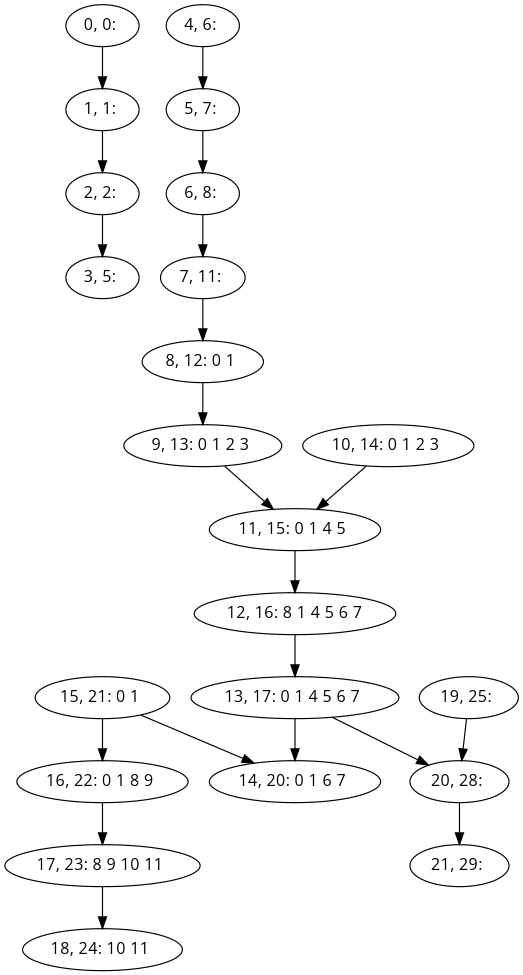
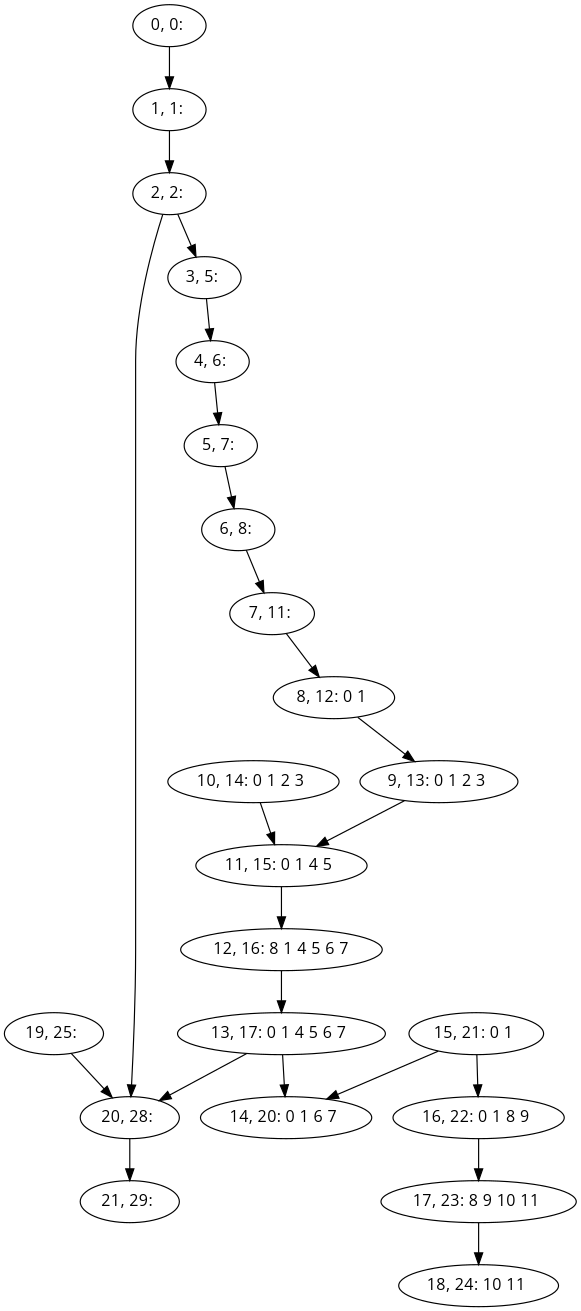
  digraph {
    fontname="Open Sans"
    node [fontname="Open Sans"]
    edge [fontname="Open Sans"]
    n1 [label="0, 0: "]
    n2 [label="1, 1: "]
    n3 [label="2, 2: "]
    n4 [label="3, 5: "]
    n5 [label="20, 28: "]
    n6 [label="4, 6: "]
    n7 [label="21, 29: "]
    n8 [label="5, 7: "]
    n9 [label="6, 8: "]
    n10 [label="7, 11: "]
    n11 [label="8, 12: 0 1 "]
    n12 [label="9, 13: 0 1 2 3 "]
    n13 [label="11, 15: 0 1 4 5 "]
    n14 [label="10, 14: 0 1 2 3 "]
    n15 [label="12, 16: 8 1 4 5 6 7"]
    n16 [label="13, 17: 0 1 4 5 6 7 "]
    n17 [label="14, 20: 0 1 6 7 "]
    n18 [label="15, 21: 0 1 "]
    n19 [label="16, 22: 0 1 8 9 "]
    n20 [label="17, 23: 8 9 10 11 "]
    n21 [label="18, 24: 10 11 "]
    n22 [label="19, 25: "]
    n1 -> n2
    n2 -> n3
    n3 -> n4
+   n3 -> n5
+   n4 -> n6
    n5 -> n7
    n6 -> n8
    n8 -> n9
    n9 -> n10
    n10 -> n11
    n11 -> n12
    n12 -> n13
    n13 -> n15
    n14 -> n13
    n15 -> n16
    n16 -> n5
    n16 -> n17
    n18 -> n17
    n18 -> n19
    n19 -> n20
    n20 -> n21
    n22 -> n5
  }
